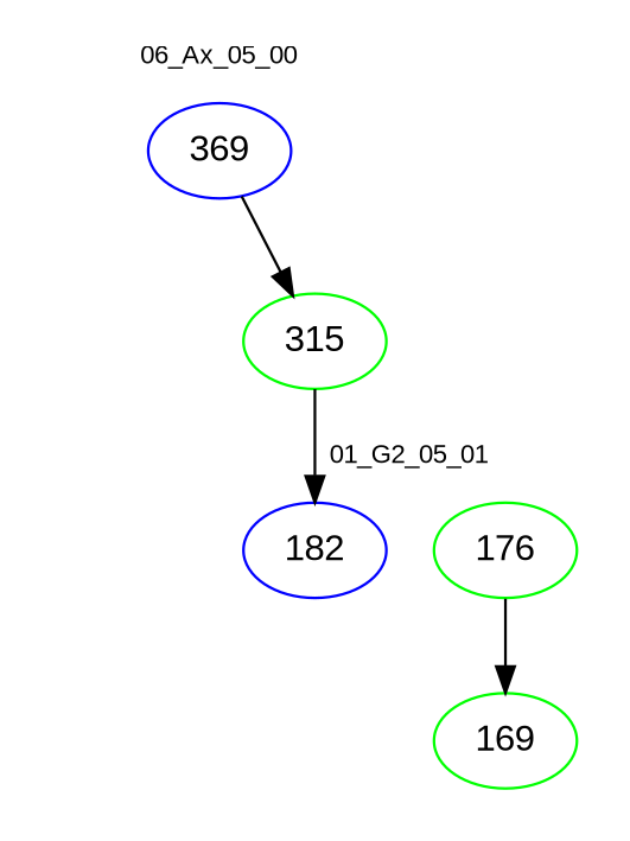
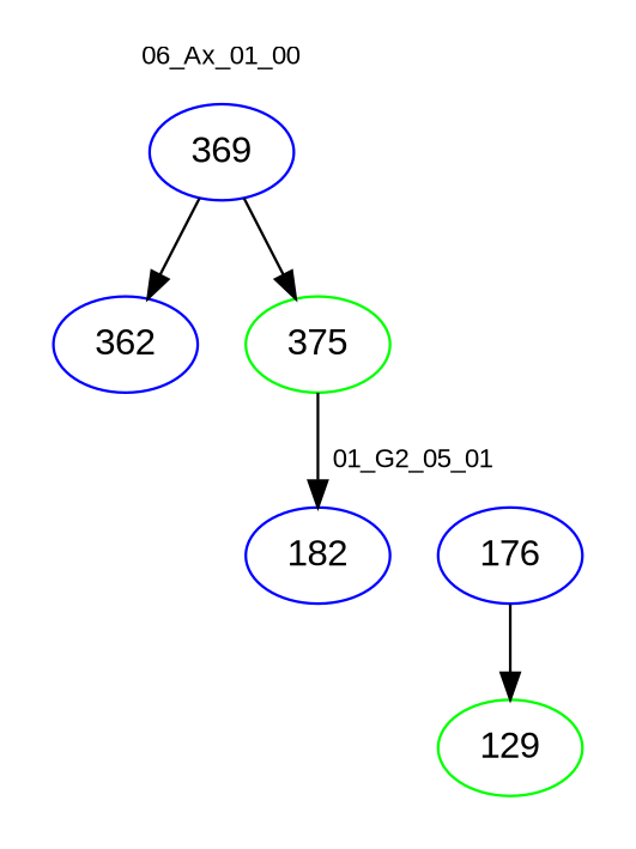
  digraph {
    fontname="Liberation Sans"
    node [color=blue fontname="Liberation Sans"]
    edge [color=black fontname="Liberation Sans"]
    n1 [label=369]
-   n3 [color=green label=315]
-   n4 [color=green label=176]
-   n5 [color=green label=169]
+   n2 [label=362]
+   n3 [color=green label=375]
+   n4 [label=176]
+   n5 [color=green label=129]
    n6 [label=182]
    subgraph cluster_1 {
      color=white
      fontsize=10
-     label="06_Ax_05_00"
+     label="06_Ax_01_00"
      n1
+     n2
      n3
    }
    subgraph cluster_2 {
      color=white
      fontsize=10
      label="01_G2_05_01"
      n4
      n5
      n6
    }
+   n1 -> n2
    n1 -> n3
    n3 -> n6
    n4 -> n5
  }
